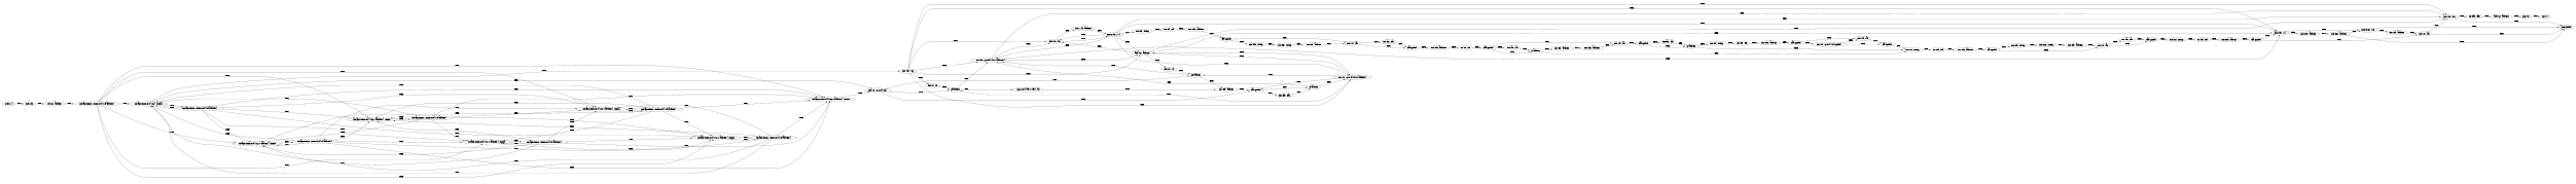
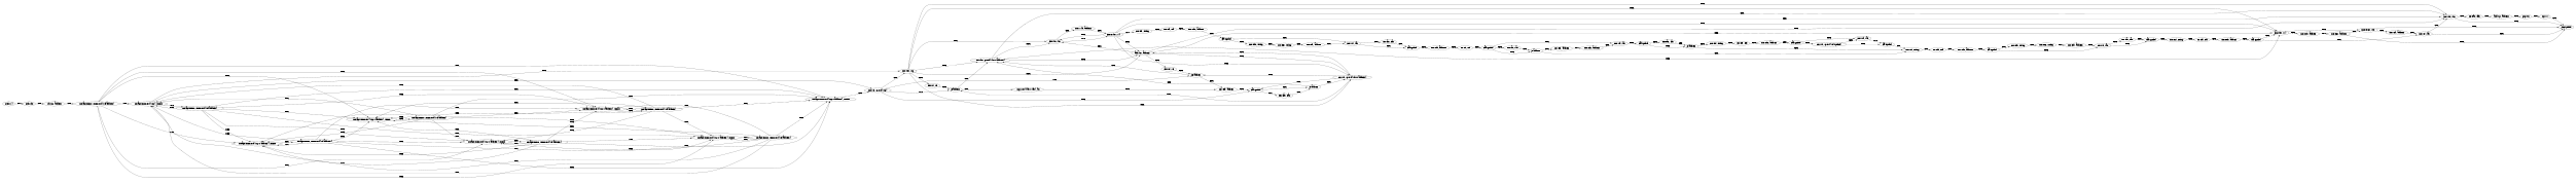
  digraph {
    rankdir=LR
    n1 [label="push r14"]
    n2 [label="push rbx"]
    n3 [label="sub rsp , address"]
    n4 [label="movaps xmm0 , xmmword [ rel address ]"]
    n5 [label="movaps xmmword [ rsp ] , xmm0"]
    n6 [label="movaps xmmword [ rsp + address ] , xmm0"]
    n7 [label="movaps xmmword [ rsp + address ] , xmm0"]
    n8 [label="movaps xmmword [ rsp + address ] , xmm0"]
    n9 [label="movaps xmmword [ rsp + address ] , xmm0"]
    n10 [label="movaps xmmword [ rsp + address ] , xmm0"]
    n11 [label="movaps xmmword [ rsp + address ] , xmm0"]
    n12 [label="movaps xmm0 , xmmword [ rel address ]"]
    n13 [label="mov rsi , qword [ rsp ]"]
    n14 [label="mov rbx , rsp"]
    n15 [label="movaps xmm0 , xmmword [ rel address ]"]
    n16 [label="movaps xmm0 , xmmword [ rel address ]"]
    n17 [label="movaps xmm0 , xmmword [ rel address ]"]
    n18 [label="movaps xmm0 , xmmword [ rel address ]"]
    n19 [label="movaps xmm0 , xmmword [ rel address ]"]
    n20 [label="je address"]
    n21 [label="jne address"]
    n22 [label="call symbol"]
    n23 [label="test rsi , rsi"]
    n24 [label="mov rbx , qword [ rbx + address ]"]
    n25 [label="test rbx , rbx"]
    n26 [label="cmp rbx , r14"]
    n27 [label="mov rdx , rbx"]
    n28 [label="mov rsi , qword [ rbx + address ]"]
    n29 [label="add rbx , address"]
    n30 [label="nop word [ rax + rax ] , ax"]
    n31 [label="mov edi , address"]
    n32 [label="test eax , eax"]
    n33 [label="je address"]
    n34 [label="mov r14d , address"]
    n35 [label="cmove rbx , r14"]
    n36 [label="mov edx , address"]
    n37 [label="cmove rcx , rdx"]
    n38 [label="jmp symbol"]
    n39 [label="xor eax , eax"]
    n40 [label="test rsi , rsi"]
    n41 [label="mov esi , string"]
    n42 [label="xor edi , edi"]
    n43 [label="mov edx , address"]
    n44 [label="call symbol"]
    n45 [label="mov edx , string"]
    n46 [label="mov rsi , rax"]
    n47 [label="mov ecx , string"]
    n48 [label="xor eax , eax"]
    n49 [label="call symbol"]
    n50 [label="mov edi , address"]
    n51 [label="mov edi , address"]
    n52 [label="xor esi , esi"]
    n53 [label="call symbol"]
    n54 [label="test rax , rax"]
    n55 [label="je address"]
    n56 [label="mov rdi , rax"]
    n57 [label="mov esi , string"]
    n58 [label="mov esi , address"]
    n59 [label="call symbol"]
    n60 [label="xor edi , edi"]
    n61 [label="mov edx , address"]
    n62 [label="mov edx , address"]
    n63 [label="call symbol"]
    n64 [label="mov edx , string"]
    n65 [label="mov rsi , rax"]
    n66 [label="mov ecx , string"]
    n67 [label="xor eax , eax"]
    n68 [label="call symbol"]
    n69 [label="mov edi , address"]
    n70 [label="mov esi , string"]
    n71 [label="xor edi , edi"]
    n72 [label="mov edx , address"]
    n73 [label="call symbol"]
    n74 [label="mov rsi , rax"]
    n75 [label="mov ecx , address"]
    n76 [label="mov edi , address"]
    n77 [label="add rsp , address"]
    n78 [label="pop rbx"]
    n79 [label="pop r14"]
    n80 [label="test eax , eax"]
    n81 [label="je address"]
    n82 [label="mov esi , string"]
    n83 [label="xor edi , edi"]
    n84 [label="mov edx , address"]
    n85 [label="call symbol"]
    n86 [label="mov rsi , qword [ rel symbol ]"]
    n87 [label="mov rdi , rax"]
    n88 [label="call symbol"]
    n1 -> n2 [label=CFG]
    n2 -> n3 [label=CFG]
    n3 -> n4 [label=CFG]
    n4 -> n5 [label=DFG]
    n4 -> n6 [label=DFG]
    n4 -> n7 [label=DFG]
    n4 -> n8 [label=DFG]
    n4 -> n9 [label=DFG]
    n4 -> n10 [label=DFG]
    n4 -> n11 [label=DFG]
    n5 -> n12 [label=CFG]
    n5 -> n13 [label=DFG]
    n5 -> n14 [label=DFG]
    n6 -> n15 [label=CFG]
    n7 -> n16 [label=CFG]
    n8 -> n17 [label=CFG]
    n9 -> n18 [label=CFG]
    n10 -> n19 [label=CFG]
    n11 -> n13 [label=CFG]
    n12 -> n5 [label=DFG]
    n12 -> n6 [label=DFG]
    n12 -> n7 [label=DFG]
    n12 -> n8 [label=DFG]
    n12 -> n9 [label=DFG]
    n12 -> n10 [label=DFG]
    n12 -> n11 [label=DFG]
+   n13 -> n14 [label=CFG]
    n13 -> n20 [label=DFG]
    n13 -> n21 [label=DFG]
    n13 -> n22 [label=DFG]
    n14 -> n23 [label=CFG]
    n14 -> n24 [label=DFG]
    n14 -> n25 [label=DFG]
    n14 -> n26 [label=DFG]
    n14 -> n27 [label=DFG]
    n14 -> n28 [label=DFG]
    n14 -> n29 [label=DFG]
    n15 -> n5 [label=DFG]
    n15 -> n6 [label=DFG]
    n15 -> n7 [label=DFG]
    n15 -> n8 [label=DFG]
    n15 -> n9 [label=DFG]
    n15 -> n10 [label=DFG]
    n15 -> n11 [label=DFG]
    n16 -> n5 [label=DFG]
    n16 -> n6 [label=DFG]
    n16 -> n7 [label=DFG]
    n16 -> n8 [label=DFG]
    n16 -> n9 [label=DFG]
    n16 -> n10 [label=DFG]
    n16 -> n11 [label=DFG]
    n17 -> n5 [label=DFG]
    n17 -> n6 [label=DFG]
    n17 -> n7 [label=DFG]
    n17 -> n8 [label=DFG]
    n17 -> n9 [label=DFG]
    n17 -> n10 [label=DFG]
    n17 -> n11 [label=DFG]
    n18 -> n5 [label=DFG]
    n18 -> n6 [label=DFG]
    n18 -> n7 [label=DFG]
    n18 -> n8 [label=DFG]
    n18 -> n9 [label=DFG]
    n18 -> n10 [label=DFG]
    n18 -> n11 [label=DFG]
    n19 -> n5 [label=DFG]
    n19 -> n6 [label=DFG]
    n19 -> n7 [label=DFG]
    n19 -> n8 [label=DFG]
    n19 -> n9 [label=DFG]
    n19 -> n10 [label=DFG]
    n19 -> n11 [label=DFG]
    n20 -> n24 [label=CFG]
    n20 -> n30 [label=CFG]
    n21 -> n24 [label=CFG]
    n21 -> n31 [label=CFG]
    n22 -> n32 [label=CFG]
    n22 -> n33 [label=DFG]
    n23 -> n20 [label=CFG]
    n24 -> n25 [label=DFG]
    n24 -> n26 [label=DFG]
    n24 -> n27 [label=CFG]
    n24 -> n29 [label=DFG]
    n25 -> n34 [label=CFG]
    n25 -> n35 [label=DFG]
    n26 -> n36 [label=CFG]
    n26 -> n37 [label=DFG]
    n27 -> n38 [label=DFG]
    n27 -> n39 [label=CFG]
    n28 -> n20 [label=DFG]
    n28 -> n21 [label=DFG]
    n28 -> n22 [label=DFG]
    n28 -> n29 [label=CFG]
    n29 -> n25 [label=DFG]
    n29 -> n26 [label=DFG]
    n29 -> n27 [label=DFG]
    n29 -> n28 [label=DFG]
    n29 -> n40 [label=CFG]
    n30 -> n31 [label=CFG]
    n31 -> n22 [label=CFG]
    n32 -> n33 [label=CFG]
    n33 -> n24 [label=CFG]
    n33 -> n28 [label=CFG]
    n34 -> n35 [label=CFG]
-   n35 -> n24 [label=DFG]
    n35 -> n25 [label=DFG]
    n35 -> n26 [label=DFG]
    n35 -> n27 [label=DFG]
    n35 -> n28 [label=DFG]
    n35 -> n29 [label=DFG]
    n35 -> n41 [label=CFG]
    n36 -> n75 [label=CFG]
    n37 -> n38 [label=DFG]
    n37 -> n76 [label=CFG]
    n39 -> n77 [label=CFG]
    n40 -> n21 [label=CFG]
    n41 -> n42 [label=CFG]
    n42 -> n43 [label=CFG]
    n43 -> n44 [label=CFG]
    n44 -> n45 [label=CFG]
    n44 -> n46 [label=DFG]
    n45 -> n47 [label=CFG]
    n46 -> n48 [label=CFG]
    n46 -> n49 [label=DFG]
    n47 -> n50 [label=CFG]
    n48 -> n49 [label=CFG]
    n49 -> n51 [label=CFG]
    n50 -> n46 [label=CFG]
    n51 -> n52 [label=CFG]
    n52 -> n53 [label=CFG]
    n53 -> n54 [label=CFG]
    n53 -> n55 [label=DFG]
    n53 -> n56 [label=DFG]
    n54 -> n55 [label=CFG]
    n55 -> n57 [label=CFG]
    n55 -> n58 [label=CFG]
    n56 -> n59 [label=DFG]
    n57 -> n60 [label=CFG]
    n58 -> n61 [label=CFG]
    n59 -> n80 [label=CFG]
    n59 -> n81 [label=DFG]
    n60 -> n62 [label=CFG]
    n61 -> n56 [label=CFG]
    n62 -> n63 [label=CFG]
    n63 -> n64 [label=CFG]
    n63 -> n65 [label=DFG]
    n64 -> n66 [label=CFG]
    n65 -> n67 [label=CFG]
    n65 -> n68 [label=DFG]
    n66 -> n69 [label=CFG]
    n67 -> n68 [label=CFG]
    n68 -> n70 [label=CFG]
    n69 -> n65 [label=CFG]
    n70 -> n71 [label=CFG]
    n71 -> n72 [label=CFG]
    n72 -> n73 [label=CFG]
    n73 -> n26 [label=CFG]
    n73 -> n74 [label=DFG]
    n74 -> n27 [label=CFG]
    n74 -> n38 [label=DFG]
    n75 -> n37 [label=CFG]
    n75 -> n38 [label=DFG]
    n76 -> n74 [label=CFG]
    n77 -> n78 [label=CFG]
    n78 -> n79 [label=CFG]
+   n79 -> n38 [label=CFG]
    n80 -> n81 [label=CFG]
    n81 -> n57 [label=CFG]
    n81 -> n82 [label=CFG]
    n82 -> n83 [label=CFG]
    n83 -> n84 [label=CFG]
    n84 -> n85 [label=CFG]
    n85 -> n86 [label=CFG]
    n85 -> n87 [label=DFG]
    n86 -> n87 [label=CFG]
    n86 -> n88 [label=DFG]
    n87 -> n88 [label=DFG]
    n88 -> n57 [label=CFG]
  }
